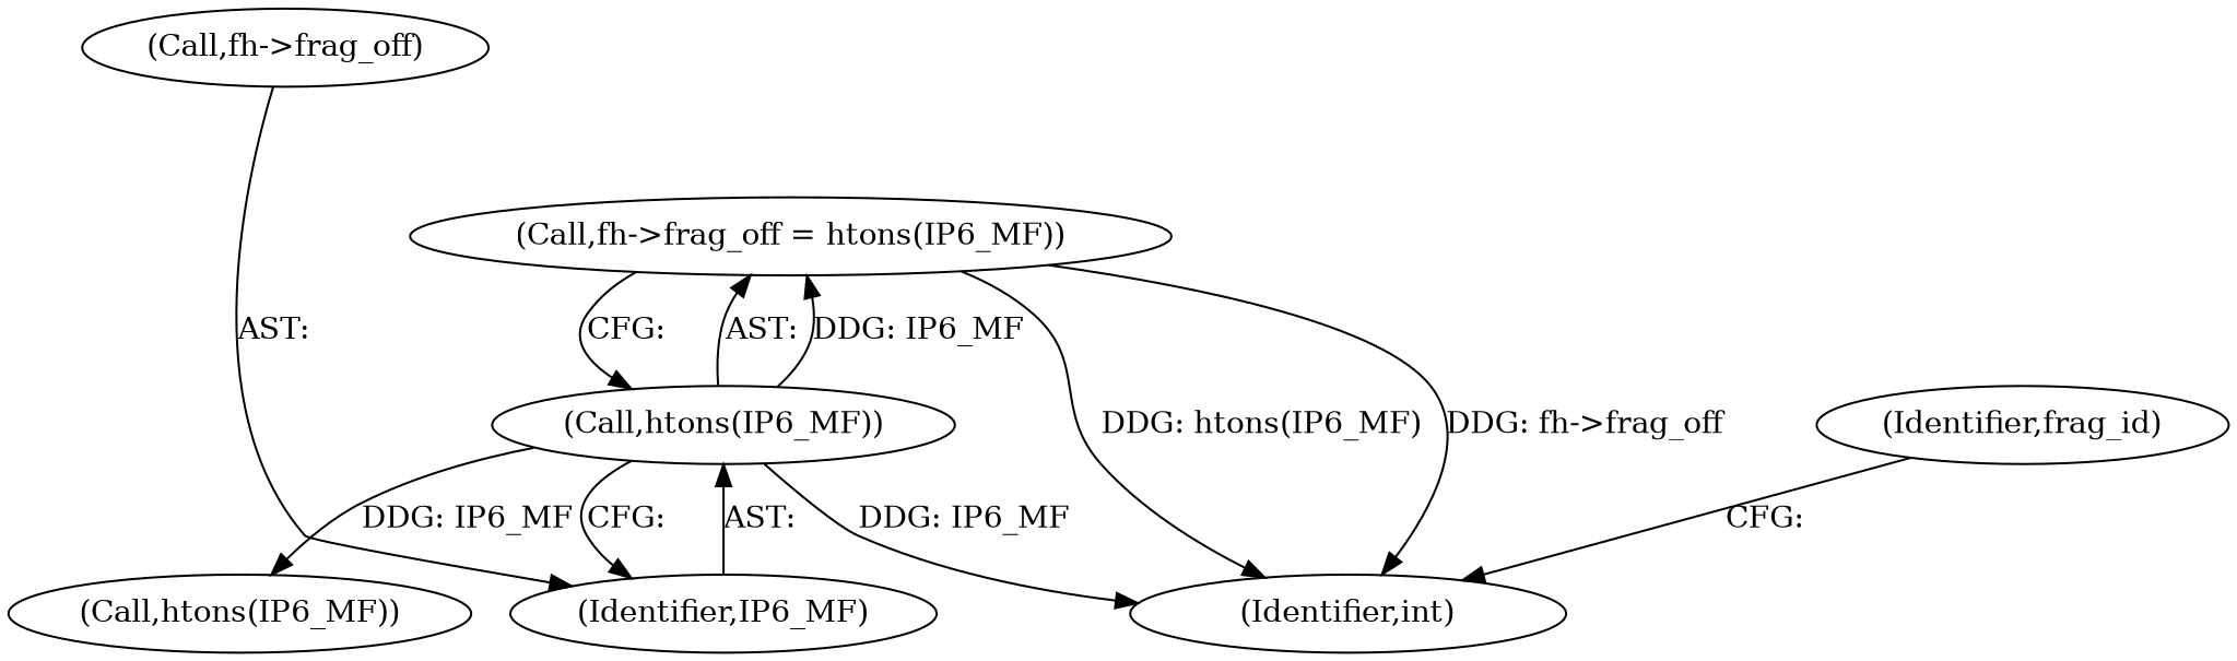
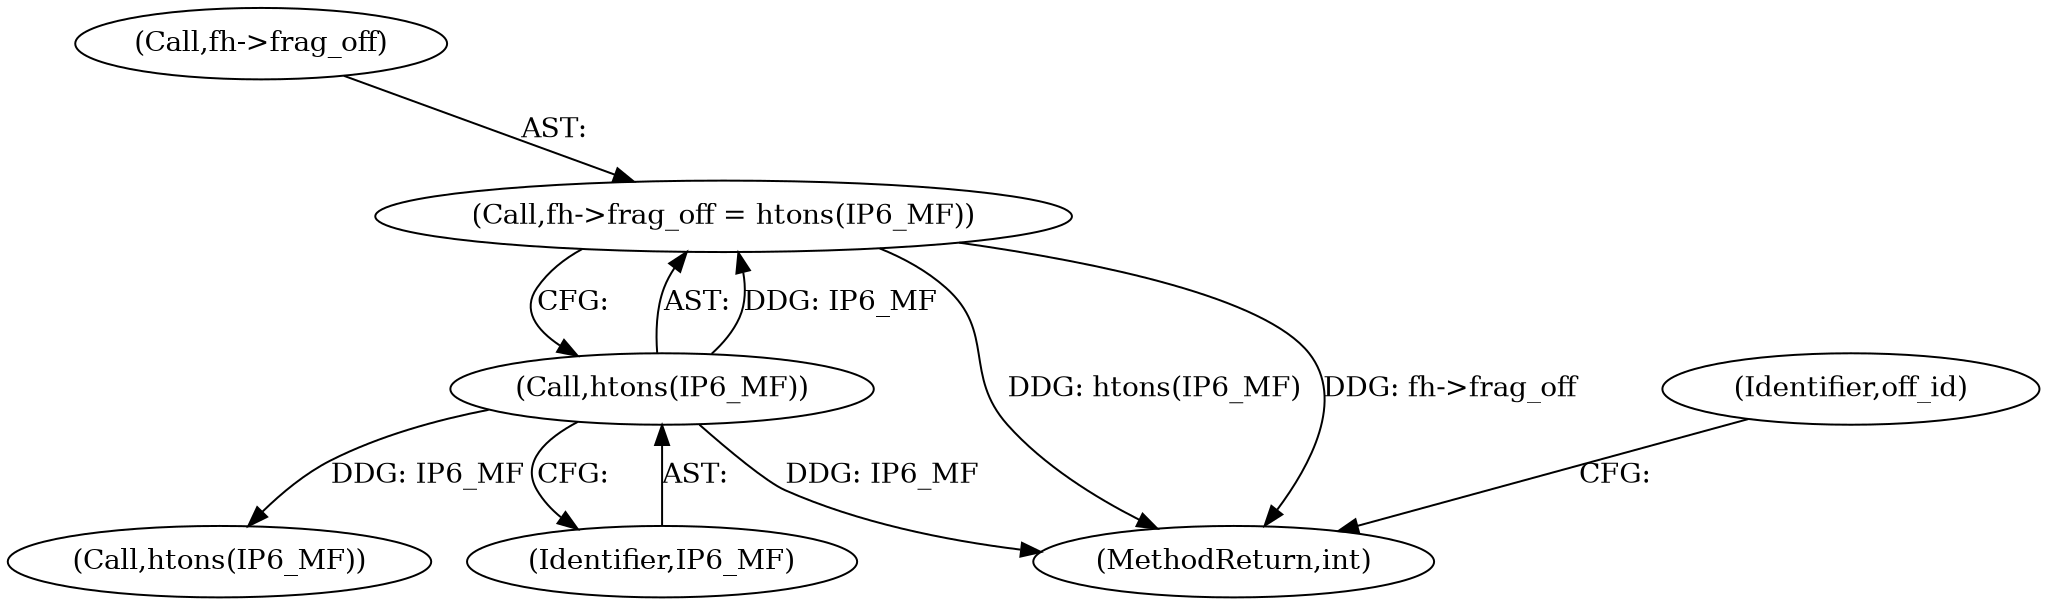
  digraph {
    n1 [label="(Call,fh->frag_off = htons(IP6_MF))"]
    n2 [label="(Call,htons(IP6_MF))"]
-   n3 [label="(Identifier,int)"]
+   n3 [label="(MethodReturn,int)"]
    n4 [label="(Identifier,IP6_MF)"]
    n5 [label="(Call,htons(IP6_MF))"]
    n6 [label="(Call,fh->frag_off)"]
-   n7 [label="(Identifier,frag_id)"]
+   n7 [label="(Identifier,off_id)"]
    n1 -> n2 [label="CFG: "]
    n1 -> n3 [label="DDG: fh->frag_off"]
    n1 -> n3 [label="DDG: htons(IP6_MF)"]
    n2 -> n1 [label="AST: "]
    n2 -> n1 [label="DDG: IP6_MF"]
    n2 -> n3 [label="DDG: IP6_MF"]
    n2 -> n4 [label="CFG: "]
    n2 -> n5 [label="DDG: IP6_MF"]
    n4 -> n2 [label="AST: "]
-   n6 -> n4 [label="AST: "]
+   n6 -> n1 [label="AST: "]
    n7 -> n3 [label="CFG: "]
  }
